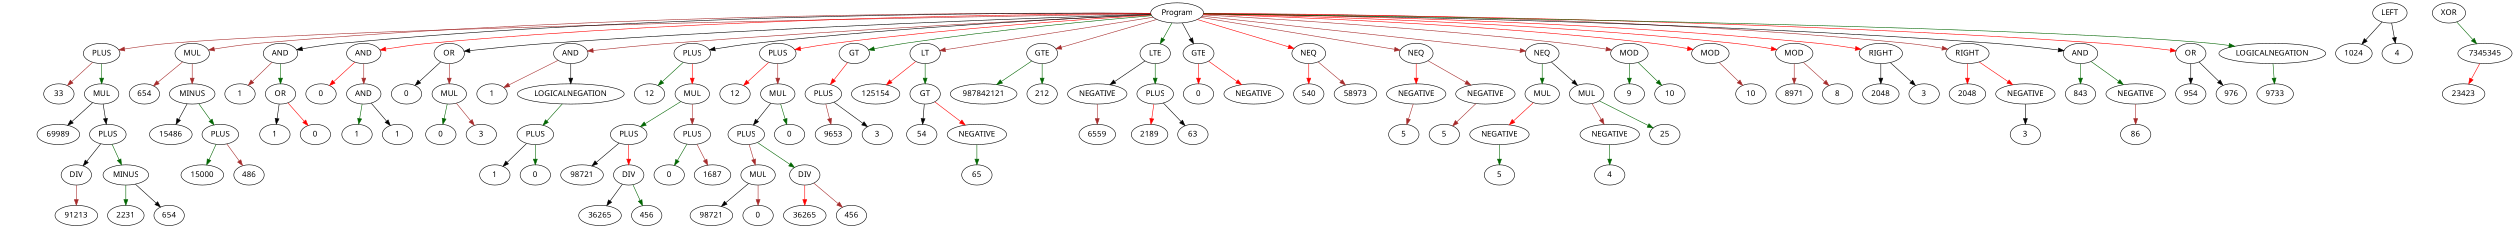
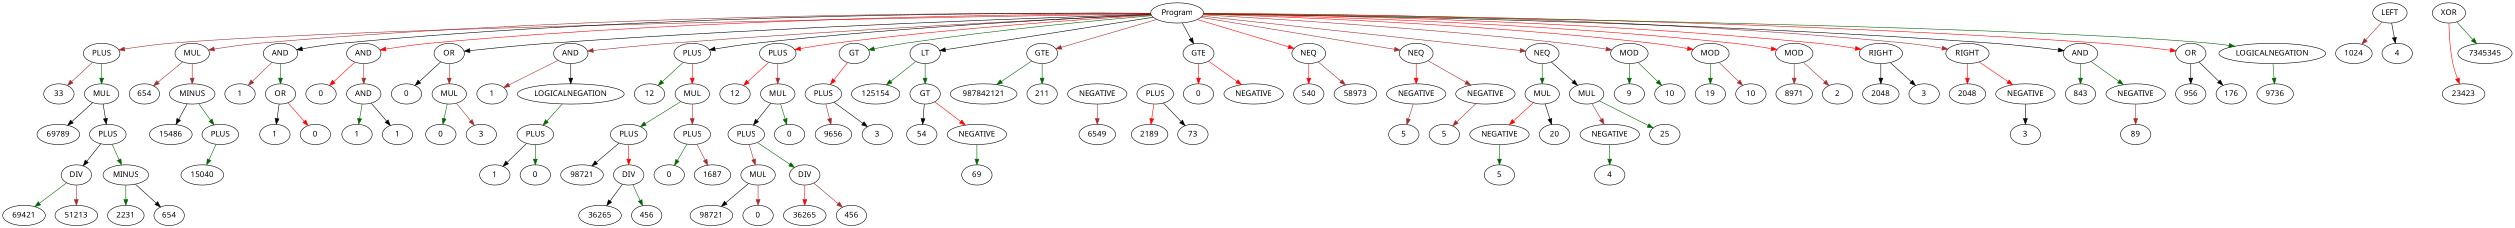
  digraph {
    fontname="Noto Sans"
    node [fontname="Noto Sans"]
    edge [color=brown fontname="Noto Sans"]
    n1 [label=Program]
    n2 [label=PLUS]
    n3 [label=MUL]
    n4 [label=AND]
    n5 [label=AND]
    n6 [label=OR]
    n7 [label=AND]
    n8 [label=PLUS]
    n9 [label=PLUS]
    n10 [label=GT]
    n11 [label=LT]
    n12 [label=GTE]
-   n13 [label=LTE]
    n14 [label=GTE]
    n15 [label=NEQ]
    n16 [label=NEQ]
    n17 [label=NEQ]
    n18 [label=MOD]
    n19 [label=MOD]
    n20 [label=MOD]
    n21 [label=RIGHT]
    n22 [label=RIGHT]
    n23 [label=AND]
    n24 [label=OR]
    n25 [label=LOGICALNEGATION]
    n26 [label=33]
    n27 [label=MUL]
    n28 [label=654]
    n29 [label=MINUS]
    n30 [label=1]
    n31 [label=OR]
    n32 [label=0]
    n33 [label=AND]
    n34 [label=0]
    n35 [label=MUL]
    n36 [label=1]
    n37 [label=LOGICALNEGATION]
    n38 [label=12]
    n39 [label=MUL]
    n40 [label=12]
    n41 [label=MUL]
    n42 [label=PLUS]
    n43 [label=125154]
    n44 [label=GT]
    n45 [label=987842121]
-   n46 [label=212]
+   n46 [label=211]
    n47 [label=NEGATIVE]
    n48 [label=PLUS]
    n49 [label=0]
    n50 [label=NEGATIVE]
    n51 [label=540]
    n52 [label=58973]
    n53 [label=NEGATIVE]
    n54 [label=NEGATIVE]
    n55 [label=MUL]
    n56 [label=MUL]
    n57 [label=9]
    n58 [label=10]
+   n59 [label=19]
    n60 [label=10]
    n61 [label=8971]
-   n62 [label=8]
+   n62 [label=2]
    n63 [label=LEFT]
    n64 [label=1024]
    n65 [label=4]
    n66 [label=2048]
    n67 [label=3]
    n68 [label=2048]
    n69 [label=NEGATIVE]
    n70 [label=XOR]
    n71 [label=23423]
    n72 [label=7345345]
    n73 [label=843]
    n74 [label=NEGATIVE]
-   n75 [label=954]
-   n76 [label=976]
-   n77 [label=9733]
-   n78 [label=69989]
+   n75 [label=956]
+   n76 [label=176]
+   n77 [label=9736]
+   n78 [label=69789]
    n79 [label=PLUS]
    n80 [label=DIV]
    n81 [label=MINUS]
-   n83 [label=91213]
+   n82 [label=69421]
+   n83 [label=51213]
    n84 [label=2231]
    n85 [label=654]
    n86 [label=15486]
    n87 [label=PLUS]
-   n88 [label=15000]
-   n89 [label=486]
+   n88 [label=15040]
    n90 [label=1]
    n91 [label=0]
    n92 [label=1]
    n93 [label=1]
    n94 [label=0]
    n95 [label=3]
    n96 [label=PLUS]
    n97 [label=1]
    n98 [label=0]
    n99 [label=PLUS]
    n100 [label=PLUS]
    n101 [label=98721]
    n102 [label=DIV]
    n103 [label=0]
    n104 [label=1687]
    n105 [label=36265]
    n106 [label=456]
    n107 [label=PLUS]
    n108 [label=0]
    n109 [label=MUL]
    n110 [label=DIV]
    n111 [label=98721]
    n112 [label=0]
    n113 [label=36265]
    n114 [label=456]
-   n115 [label=9653]
+   n115 [label=9656]
    n116 [label=3]
    n117 [label=54]
    n118 [label=NEGATIVE]
-   n119 [label=65]
-   n120 [label=6559]
+   n119 [label=69]
+   n120 [label=6549]
    n121 [label=2189]
-   n122 [label=63]
+   n122 [label=73]
    n123 [label=5]
    n124 [label=5]
    n125 [label=NEGATIVE]
+   n126 [label=20]
    n127 [label=NEGATIVE]
    n128 [label=25]
    n129 [label=5]
    n130 [label=4]
    n131 [label=3]
-   n132 [label=86]
+   n132 [label=89]
    n1 -> n2
    n1 -> n3
    n1 -> n4 [color=black]
    n1 -> n5 [color=red]
    n1 -> n6 [color=black]
    n1 -> n7
    n1 -> n8 [color=black]
    n1 -> n9 [color=red]
    n1 -> n10 [color=darkgreen]
-   n1 -> n11
+   n1 -> n11 [color=black]
    n1 -> n12
-   n1 -> n13 [color=darkgreen]
    n1 -> n14 [color=black]
    n1 -> n15 [color=red]
    n1 -> n16
    n1 -> n17
    n1 -> n18
    n1 -> n19 [color=red]
    n1 -> n20 [color=red]
    n1 -> n21 [color=red]
    n1 -> n22
    n1 -> n23 [color=black]
    n1 -> n24 [color=red]
    n1 -> n25 [color=darkgreen]
    n2 -> n26
    n2 -> n27 [color=darkgreen]
    n3 -> n28
    n3 -> n29
    n4 -> n30
    n4 -> n31 [color=darkgreen]
    n5 -> n32 [color=red]
    n5 -> n33
    n6 -> n34 [color=black]
    n6 -> n35
    n7 -> n36
    n7 -> n37 [color=black]
    n8 -> n38 [color=darkgreen]
    n8 -> n39 [color=red]
    n9 -> n40 [color=red]
    n9 -> n41
    n10 -> n42 [color=red]
-   n11 -> n43 [color=red]
+   n11 -> n43 [color=darkgreen]
    n11 -> n44 [color=darkgreen]
    n12 -> n45 [color=darkgreen]
    n12 -> n46 [color=darkgreen]
-   n13 -> n47 [color=black]
-   n13 -> n48 [color=darkgreen]
    n14 -> n49 [color=red]
    n14 -> n50 [color=red]
    n15 -> n51 [color=red]
    n15 -> n52
    n16 -> n53 [color=red]
    n16 -> n54
    n17 -> n55 [color=darkgreen]
    n17 -> n56 [color=black]
    n18 -> n57 [color=darkgreen]
    n18 -> n58 [color=darkgreen]
+   n19 -> n59 [color=darkgreen]
    n19 -> n60
    n20 -> n61
    n20 -> n62
    n21 -> n66 [color=black]
    n21 -> n67 [color=black]
    n22 -> n68 [color=red]
    n22 -> n69 [color=red]
    n23 -> n73 [color=darkgreen]
    n23 -> n74 [color=darkgreen]
    n24 -> n75 [color=black]
    n24 -> n76 [color=black]
    n25 -> n77 [color=darkgreen]
    n27 -> n78 [color=black]
    n27 -> n79 [color=black]
    n29 -> n86 [color=black]
    n29 -> n87 [color=darkgreen]
    n31 -> n90 [color=black]
    n31 -> n91 [color=red]
    n33 -> n92 [color=darkgreen]
    n33 -> n93 [color=black]
    n35 -> n94 [color=darkgreen]
    n35 -> n95
    n37 -> n96 [color=darkgreen]
    n39 -> n99 [color=darkgreen]
    n39 -> n100
    n41 -> n107 [color=black]
    n41 -> n108 [color=darkgreen]
    n42 -> n115
    n42 -> n116 [color=black]
    n44 -> n117 [color=black]
    n44 -> n118 [color=red]
    n47 -> n120
    n48 -> n121 [color=red]
    n48 -> n122 [color=black]
    n53 -> n123
    n54 -> n124
    n55 -> n125 [color=red]
+   n55 -> n126 [color=black]
    n56 -> n127
    n56 -> n128 [color=darkgreen]
-   n63 -> n64 [color=black]
+   n63 -> n64
    n63 -> n65 [color=black]
    n69 -> n131 [color=black]
-   n72 -> n71 [color=red]
+   n70 -> n71 [color=red]
    n70 -> n72 [color=darkgreen]
    n74 -> n132
    n79 -> n80 [color=black]
    n79 -> n81 [color=darkgreen]
+   n80 -> n82 [color=darkgreen]
    n80 -> n83
    n81 -> n84 [color=darkgreen]
    n81 -> n85 [color=black]
    n87 -> n88 [color=darkgreen]
-   n87 -> n89
    n96 -> n97 [color=black]
    n96 -> n98 [color=darkgreen]
    n99 -> n101 [color=black]
    n99 -> n102 [color=red]
    n100 -> n103 [color=darkgreen]
    n100 -> n104
    n102 -> n105 [color=black]
    n102 -> n106 [color=darkgreen]
    n107 -> n109
    n107 -> n110 [color=darkgreen]
    n109 -> n111 [color=black]
    n109 -> n112
    n110 -> n113 [color=red]
    n110 -> n114
    n118 -> n119 [color=darkgreen]
    n125 -> n129 [color=darkgreen]
    n127 -> n130 [color=darkgreen]
  }
